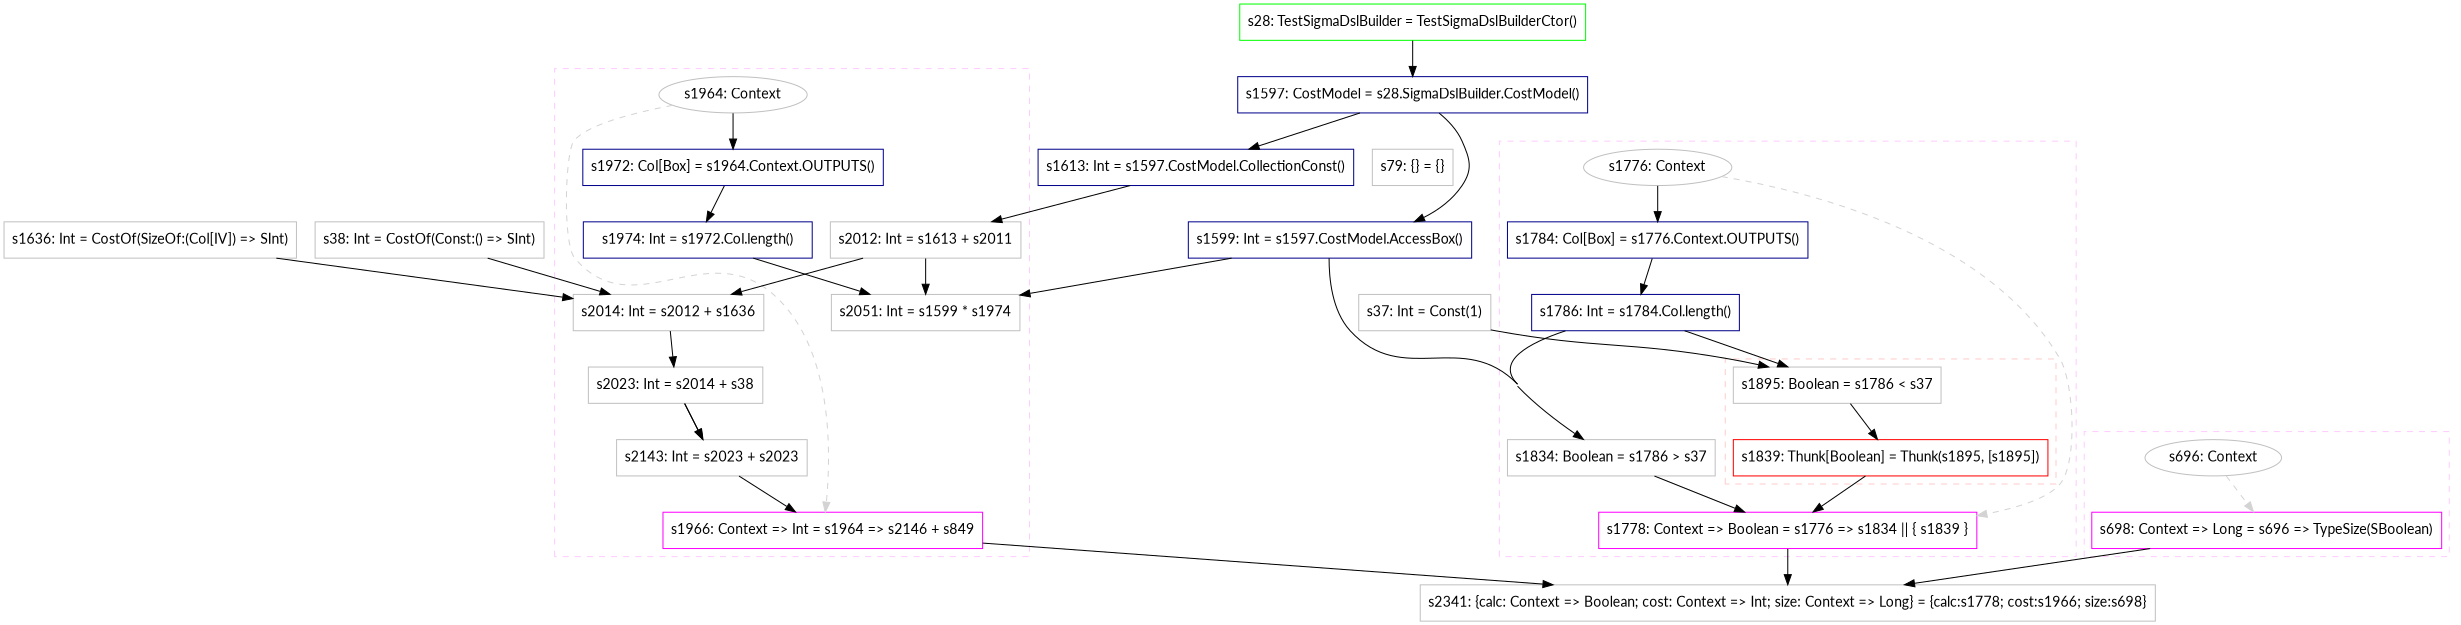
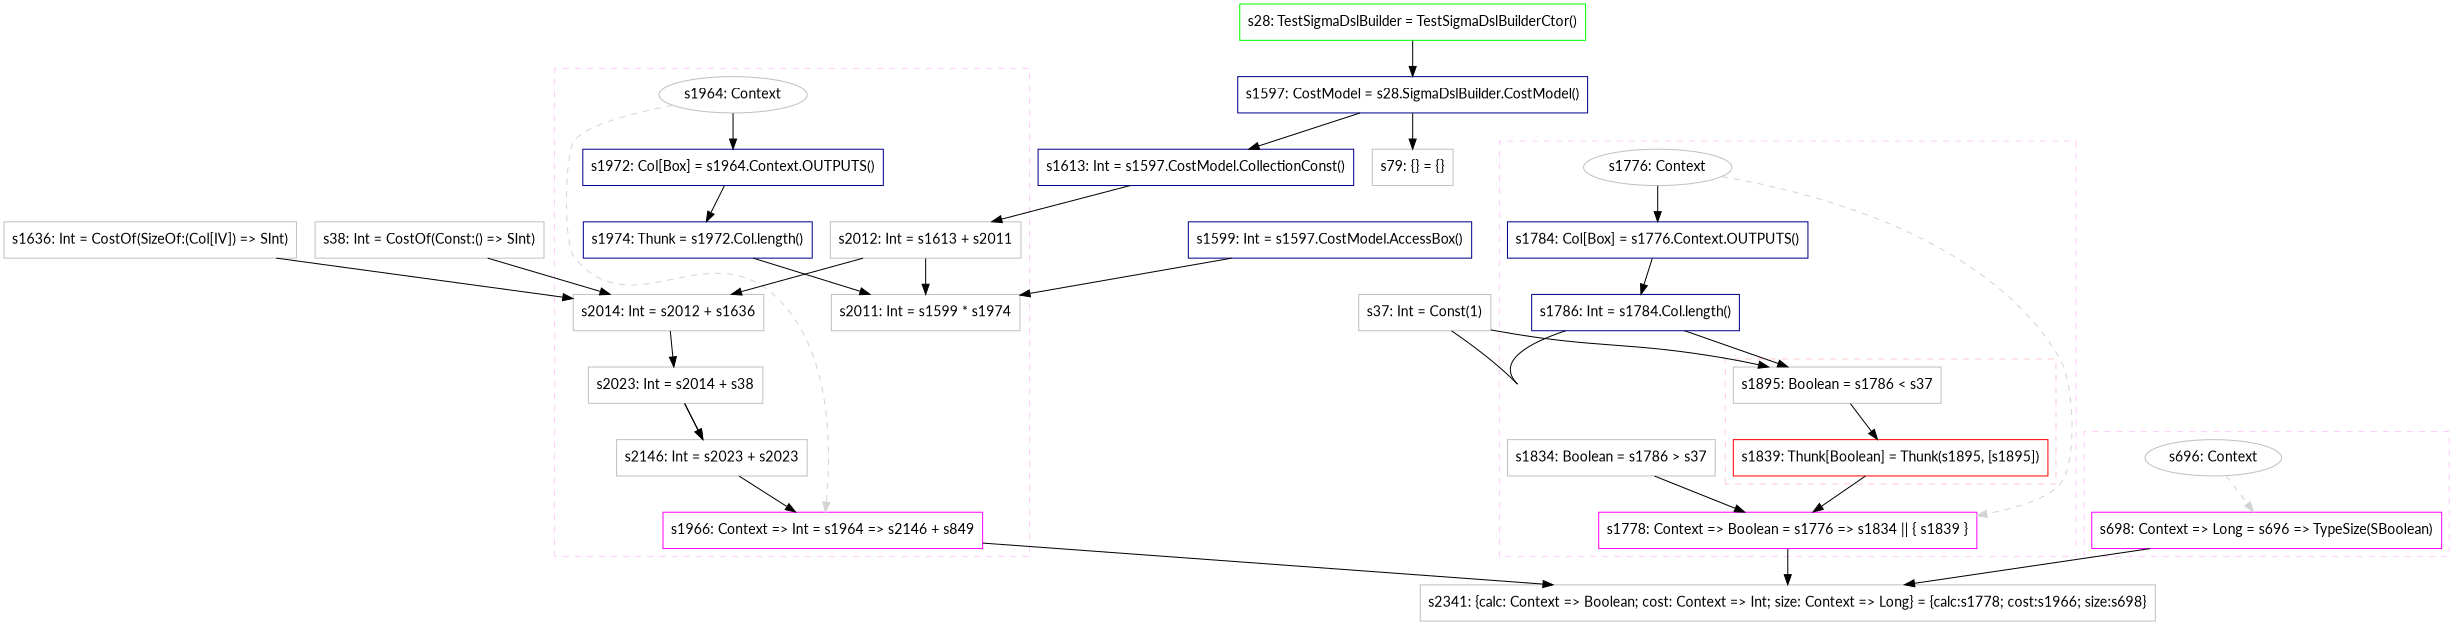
  digraph {
    concentrate=true
    fontname=Lato
    node [color=gray fillcolor=white fontname=Lato shape=box style=filled]
    edge [fontname=Lato style=solid]
    n1 [label="s1776: Context" shape=oval]
    n2 [color=magenta label="s1778: Context => Boolean = s1776 => s1834 || { s1839 }"]
    n3 [color=red label="s1839: Thunk[Boolean] = Thunk(s1895, [s1895])"]
    n4 [label="s1895: Boolean = s1786 < s37"]
    n5 [color=darkblue label="s1784: Col[Box] = s1776.Context.OUTPUTS()"]
    n6 [color=darkblue label="s1786: Int = s1784.Col.length()"]
    n7 [label="s1834: Boolean = s1786 > s37"]
    n8 [label="s1964: Context" shape=oval]
    n9 [color=magenta label="s1966: Context => Int = s1964 => s2146 + s849"]
    n10 [color=darkblue label="s1972: Col[Box] = s1964.Context.OUTPUTS()"]
-   n11 [color=darkblue label="s1974: Int = s1972.Col.length()"]
-   n12 [label="s2051: Int = s1599 * s1974"]
+   n11 [color=darkblue label="s1974: Thunk = s1972.Col.length()"]
+   n12 [label="s2011: Int = s1599 * s1974"]
    n13 [label="s2012: Int = s1613 + s2011"]
    n14 [label="s2014: Int = s2012 + s1636"]
    n15 [label="s2023: Int = s2014 + s38"]
-   n16 [label="s2143: Int = s2023 + s2023"]
+   n16 [label="s2146: Int = s2023 + s2023"]
    n17 [label="s696: Context" shape=oval]
    n18 [color=magenta label="s698: Context => Long = s696 => TypeSize(SBoolean)"]
    n19 [label="s2341: {calc: Context => Boolean; cost: Context => Int; size: Context => Long} = {calc:s1778; cost:s1966; size:s698}"]
    n20 [label="s37: Int = Const(1)"]
    n21 [color=green label="s28: TestSigmaDslBuilder = TestSigmaDslBuilderCtor()"]
    n22 [color=darkblue label="s1597: CostModel = s28.SigmaDslBuilder.CostModel()"]
    n23 [color=darkblue label="s1613: Int = s1597.CostModel.CollectionConst()"]
    n24 [color=darkblue label="s1599: Int = s1597.CostModel.AccessBox()"]
    n25 [label="s1636: Int = CostOf(SizeOf:(Col[IV]) => SInt)"]
    n26 [label="s38: Int = CostOf(Const:() => SInt)"]
    n27 [label="s79: {} = {}"]
    subgraph cluster_1 {
      color="#FFCCFF"
      style=dashed
      n5
      n6
      n7
      subgraph sub_2 {
        color="#FFCCFF"
        rank=source
        style=dashed
        n1
      }
      subgraph sub_3 {
        color="#FFCCFF"
        rank=sink
        style=dashed
        n2
      }
      subgraph cluster_4 {
        color="#FFCCCC"
        style=dashed
        n4
        subgraph sub_5 {
          color="#FFCCCC"
          rank=sink
          style=dashed
          n3
        }
      }
    }
    subgraph cluster_6 {
      color="#FFCCFF"
      style=dashed
      n10
      n11
      n12
      n13
      n14
      n15
      n16
      subgraph sub_7 {
        color="#FFCCFF"
        rank=source
        style=dashed
        n8
      }
      subgraph sub_8 {
        color="#FFCCFF"
        rank=sink
        style=dashed
        n9
      }
    }
    subgraph cluster_9 {
      color="#FFCCFF"
      style=dashed
      subgraph sub_10 {
        color="#FFCCFF"
        rank=source
        style=dashed
        n17
      }
      subgraph sub_11 {
        color="#FFCCFF"
        rank=sink
        style=dashed
        n18
      }
    }
    n1 -> n2 [color=lightgray style=dashed weight=0]
    n1 -> n5
    n2 -> n19
    n3 -> n2
    n4 -> n3
    n5 -> n6
    n6 -> n4
    n6 -> n7
    n7 -> n2
    n8 -> n9 [color=lightgray style=dashed weight=0]
    n8 -> n10
    n9 -> n19
    n10 -> n11
    n11 -> n12
    n13 -> n12
    n13 -> n14
    n14 -> n15
    n15 -> n16
    n15 -> n16
    n16 -> n9
    n17 -> n18 [color=lightgray style=dashed weight=0]
    n18 -> n19
    n20 -> n4
-   n24 -> n7
+   n20 -> n7
    n21 -> n22
    n22 -> n23
-   n22 -> n24
+   n22 -> n27
    n23 -> n13
    n24 -> n12
    n25 -> n14
    n26 -> n14
  }
